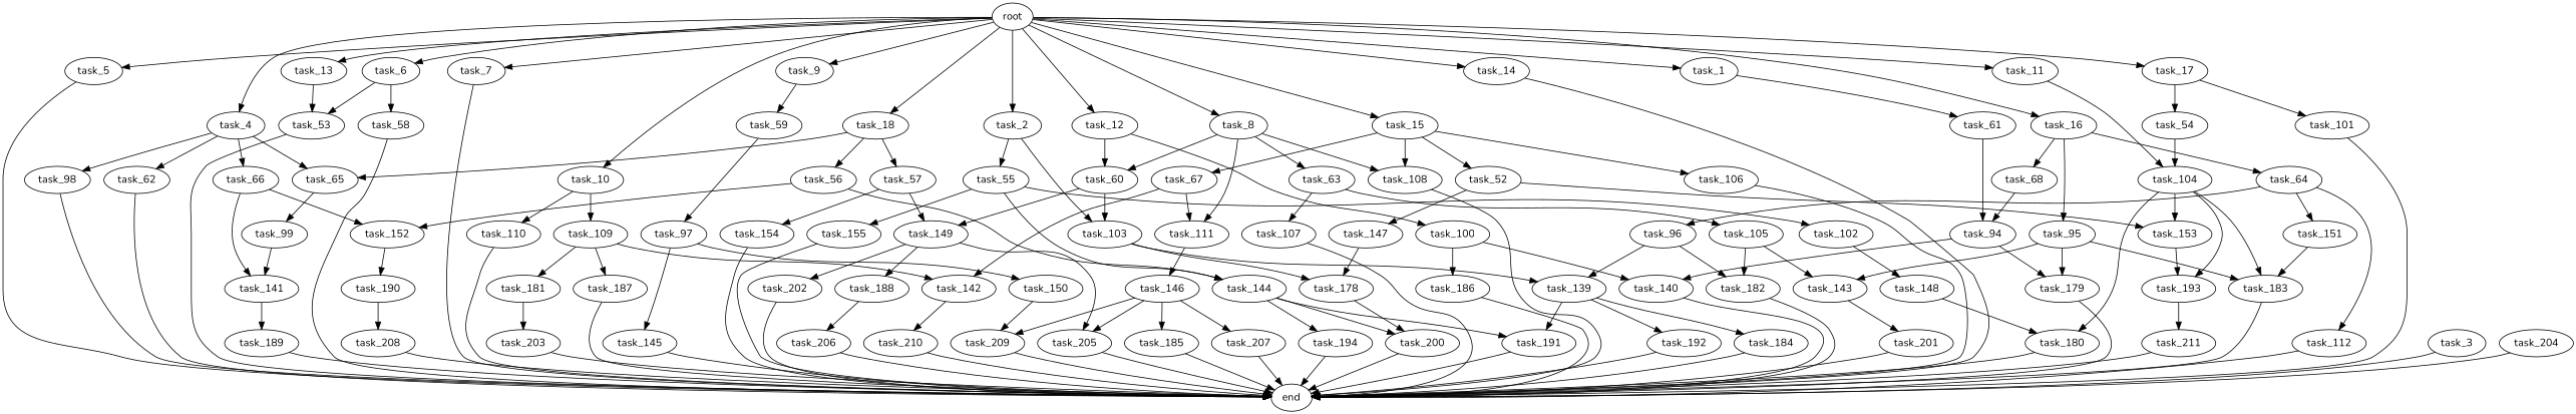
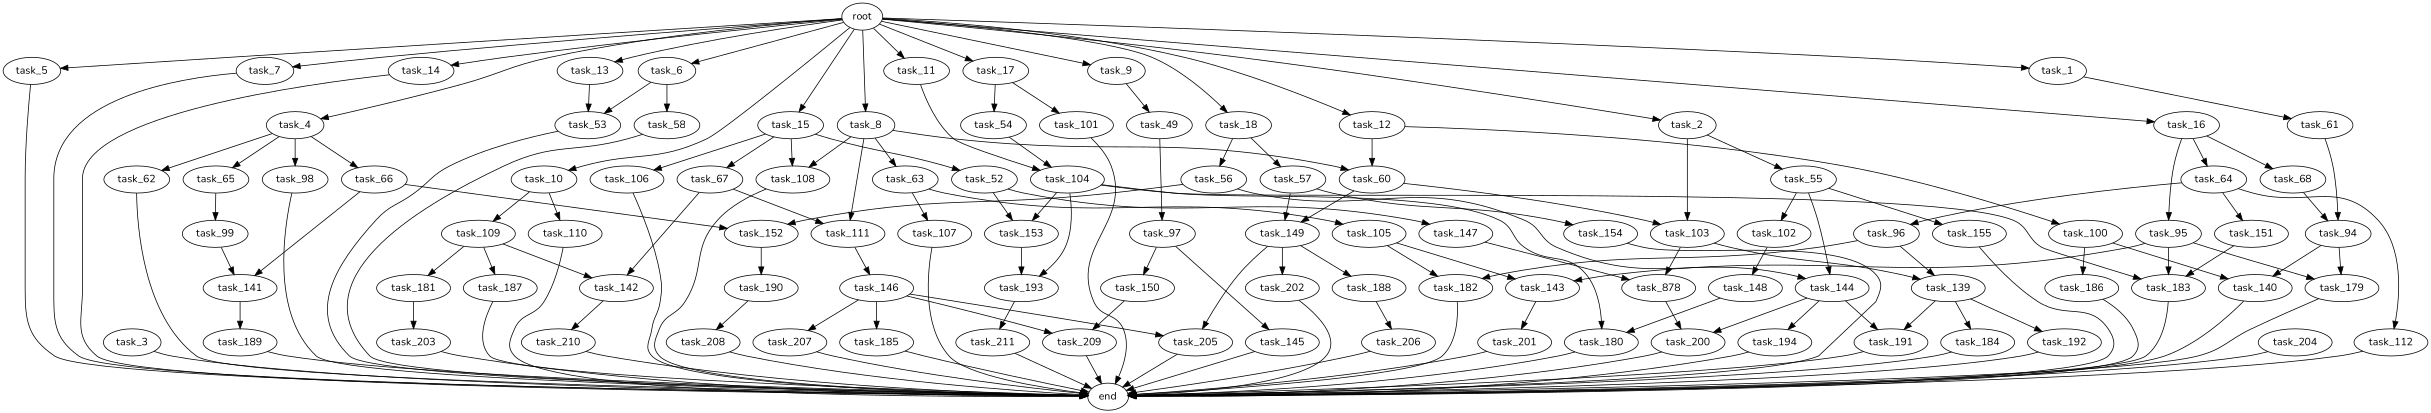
  digraph {
    fontname=Nunito
    node [fontname=Nunito]
    edge [fontname=Nunito]
    root
    task_1
    task_2
    task_4
    task_5
    task_6
    task_7
    task_8
    task_9
    task_10
    task_11
    task_12
    task_13
    task_14
    task_15
    task_16
    task_17
    task_18
    task_61
    task_55
    task_103
    task_3
    end
    task_62
    task_65
    task_66
    task_98
    task_53
    task_58
    task_60
    task_63
    task_108
    task_111
-   task_59
+   task_59 [label=task_49]
    task_109
    task_110
    task_104
    task_100
    task_52
    task_67
    task_106
    task_64
    task_68
    task_95
    task_54
    task_101
    task_56
    task_57
    task_94
    task_102
    task_144
    task_155
    task_139
-   task_178
+   task_178 [label=task_878]
    task_99
    task_152
    task_141
    task_149
    task_105
    task_107
    task_146
    task_97
    task_142
    task_181
    task_187
    task_153
    task_183
    task_180
    task_193
    task_140
    task_186
    task_147
    task_96
    task_112
    task_151
    task_179
    task_143
    task_154
    task_148
    task_191
    task_194
    task_200
    task_190
    task_205
    task_188
    task_202
    task_145
    task_150
    task_182
    task_189
    task_210
    task_201
    task_184
    task_192
    task_209
    task_211
    task_203
    task_185
    task_207
    task_206
    task_204
    task_208
    root -> task_1
    root -> task_2
    root -> task_4
    root -> task_5
    root -> task_6
    root -> task_7
    root -> task_8
    root -> task_9
    root -> task_10
    root -> task_11
    root -> task_12
    root -> task_13
    root -> task_14
    root -> task_15
    root -> task_16
    root -> task_17
    root -> task_18
    task_1 -> task_61
    task_2 -> task_55
    task_2 -> task_103
    task_4 -> task_62
    task_4 -> task_65
    task_4 -> task_66
    task_4 -> task_98
    task_5 -> end
    task_6 -> task_53
    task_6 -> task_58
    task_7 -> end
    task_8 -> task_60
    task_8 -> task_63
    task_8 -> task_108
    task_8 -> task_111
    task_9 -> task_59
    task_10 -> task_109
    task_10 -> task_110
    task_11 -> task_104
    task_12 -> task_60
    task_12 -> task_100
    task_13 -> task_53
    task_14 -> end
    task_15 -> task_108
    task_15 -> task_52
    task_15 -> task_67
    task_15 -> task_106
    task_16 -> task_64
    task_16 -> task_68
    task_16 -> task_95
    task_17 -> task_54
    task_17 -> task_101
-   task_18 -> task_65
    task_18 -> task_56
    task_18 -> task_57
    task_61 -> task_94
    task_55 -> task_102
    task_55 -> task_144
    task_55 -> task_155
    task_103 -> task_139
    task_103 -> task_178
    task_3 -> end
    task_62 -> end
    task_65 -> task_99
    task_66 -> task_152
    task_66 -> task_141
    task_98 -> end
    task_53 -> end
    task_58 -> end
    task_60 -> task_103
    task_60 -> task_149
    task_63 -> task_105
    task_63 -> task_107
    task_108 -> end
    task_111 -> task_146
    task_59 -> task_97
    task_109 -> task_142
    task_109 -> task_181
    task_109 -> task_187
    task_110 -> end
    task_104 -> task_153
    task_104 -> task_183
    task_104 -> task_180
    task_104 -> task_193
    task_100 -> task_140
    task_100 -> task_186
    task_52 -> task_153
    task_52 -> task_147
    task_67 -> task_111
    task_67 -> task_142
    task_106 -> end
    task_64 -> task_96
    task_64 -> task_112
    task_64 -> task_151
    task_68 -> task_94
    task_95 -> task_183
    task_95 -> task_179
    task_95 -> task_143
    task_54 -> task_104
    task_101 -> end
    task_56 -> task_144
    task_56 -> task_152
    task_57 -> task_149
    task_57 -> task_154
    task_94 -> task_140
    task_94 -> task_179
    task_102 -> task_148
    task_144 -> task_191
    task_144 -> task_194
    task_144 -> task_200
    task_155 -> end
    task_139 -> task_191
    task_139 -> task_184
    task_139 -> task_192
    task_178 -> task_200
    task_99 -> task_141
    task_152 -> task_190
    task_141 -> task_189
    task_149 -> task_205
    task_149 -> task_188
    task_149 -> task_202
    task_105 -> task_143
    task_105 -> task_182
    task_107 -> end
    task_146 -> task_205
    task_146 -> task_209
    task_146 -> task_185
    task_146 -> task_207
    task_97 -> task_145
    task_97 -> task_150
    task_142 -> task_210
    task_181 -> task_203
    task_187 -> end
    task_153 -> task_193
    task_183 -> end
    task_180 -> end
    task_193 -> task_211
    task_140 -> end
    task_186 -> end
    task_147 -> task_178
    task_96 -> task_139
    task_96 -> task_182
    task_112 -> end
    task_151 -> task_183
    task_179 -> end
    task_143 -> task_201
    task_154 -> end
    task_148 -> task_180
    task_191 -> end
    task_194 -> end
    task_200 -> end
    task_190 -> task_208
    task_205 -> end
    task_188 -> task_206
    task_202 -> end
    task_145 -> end
    task_150 -> task_209
    task_182 -> end
    task_189 -> end
    task_210 -> end
    task_201 -> end
    task_184 -> end
    task_192 -> end
    task_209 -> end
    task_211 -> end
    task_203 -> end
    task_185 -> end
    task_207 -> end
    task_206 -> end
    task_204 -> end
    task_208 -> end
  }
